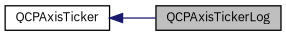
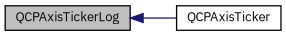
  digraph {
    rankdir=LR
    fontname="IBM Plex Sans"
    node [color=black fontname="IBM Plex Sans" fontsize=10 shape=record style=filled]
    n1 [fillcolor=grey75 fontcolor=black height=0.2 label=QCPAxisTickerLog width=0.4]
    n2 [fillcolor=white height=0.2 label=QCPAxisTicker width=0.4]
-   n2 -> n1 [color=midnightblue dir=back fontname="IBM Plex Sans" fontsize=10 labelfontname=Helvetica labelfontsize=10 style=solid]
+   n1 -> n2 [color=midnightblue dir=back fontname="IBM Plex Sans" fontsize=10 labelfontname=Helvetica labelfontsize=10 style=solid]
  }
